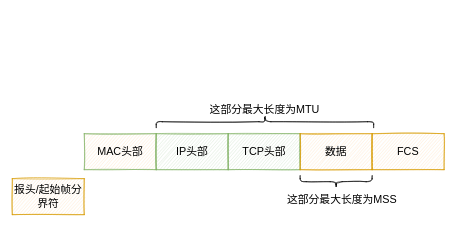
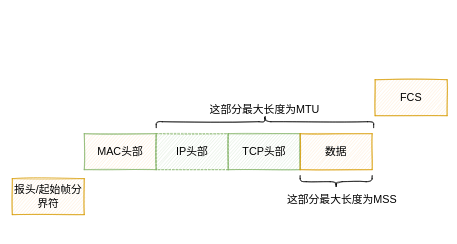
  <mxCell id="0" />
  <mxCell id="1" parent="0" />
  <mxCell id="2" value="&lt;font style=&quot;font-size: 18px&quot;&gt;报头/起始帧分界符&lt;/font&gt;" style="rounded=0;whiteSpace=wrap;html=1;sketch=1;fontSize=18;fillColor=#ffe6cc;strokeColor=#d79b00;" vertex="1" parent="1"><mxGeometry x="20" y="297" width="120" height="60" as="geometry" /></mxCell>
  <mxCell id="3" value="MAC头部" style="rounded=0;whiteSpace=wrap;html=1;sketch=1;fontSize=18;fillColor=#ffe6cc;strokeColor=#82b366;" vertex="1" parent="1"><mxGeometry x="140" y="222" width="120" height="60" as="geometry" /></mxCell>
- <mxCell id="4" value="IP头部" style="rounded=0;whiteSpace=wrap;html=1;sketch=1;fontSize=18;fillColor=#d5e8d4;strokeColor=#82b366;" vertex="1" parent="1"><mxGeometry x="260" y="222" width="120" height="60" as="geometry" /></mxCell>
+ <mxCell id="4" value="IP头部" style="rounded=0;whiteSpace=wrap;html=1;sketch=1;fontSize=18;fillColor=#d5e8d4;strokeColor=#82b366;dashed=1;" vertex="1" parent="1"><mxGeometry x="260" y="222" width="120" height="60" as="geometry" /></mxCell>
  <mxCell id="5" value="TCP头部" style="rounded=0;whiteSpace=wrap;html=1;sketch=1;fontSize=18;fillColor=#d5e8d4;strokeColor=#82b366;" vertex="1" parent="1"><mxGeometry x="380" y="222" width="120" height="60" as="geometry" /></mxCell>
  <mxCell id="6" value="数据" style="rounded=0;whiteSpace=wrap;html=1;sketch=1;fontSize=18;fillColor=#ffe6cc;strokeColor=#d79b00;" vertex="1" parent="1"><mxGeometry x="500" y="222" width="120" height="60" as="geometry" /></mxCell>
- <mxCell id="7" value="FCS" style="rounded=0;whiteSpace=wrap;html=1;sketch=1;fontSize=18;fillColor=#ffe6cc;strokeColor=#d79b00;" vertex="1" parent="1"><mxGeometry x="620" y="222" width="120" height="60" as="geometry" /></mxCell>
+ <mxCell id="7" value="FCS" style="rounded=0;whiteSpace=wrap;html=1;sketch=1;fontSize=18;fillColor=#ffe6cc;strokeColor=#d79b00;" vertex="1" parent="1"><mxGeometry x="625" y="132" width="120" height="60" as="geometry" /></mxCell>
  <mxCell id="8" value="" style="shape=curlyBracket;whiteSpace=wrap;html=1;rounded=1;sketch=1;fontSize=18;rotation=90;" vertex="1" parent="1"><mxGeometry x="431.25" y="20.75" width="20" height="362.5" as="geometry" /></mxCell>
  <mxCell id="9" value="这部分最大长度为MTU" style="text;html=1;strokeColor=none;fillColor=none;align=center;verticalAlign=middle;whiteSpace=wrap;rounded=0;sketch=1;fontSize=18;" vertex="1" parent="1"><mxGeometry x="341.25" y="172" width="200" height="20" as="geometry" /></mxCell>
  <mxCell id="10" value="" style="shape=curlyBracket;whiteSpace=wrap;html=1;rounded=1;sketch=1;fontSize=18;rotation=-90;" vertex="1" parent="1"><mxGeometry x="550" y="242" width="20" height="120" as="geometry" /></mxCell>
  <mxCell id="11" value="这部分最大长度为MSS" style="text;html=1;strokeColor=none;fillColor=none;align=center;verticalAlign=middle;whiteSpace=wrap;rounded=0;sketch=1;fontSize=18;" vertex="1" parent="1"><mxGeometry x="470" y="322" width="200" height="20" as="geometry" /></mxCell>
